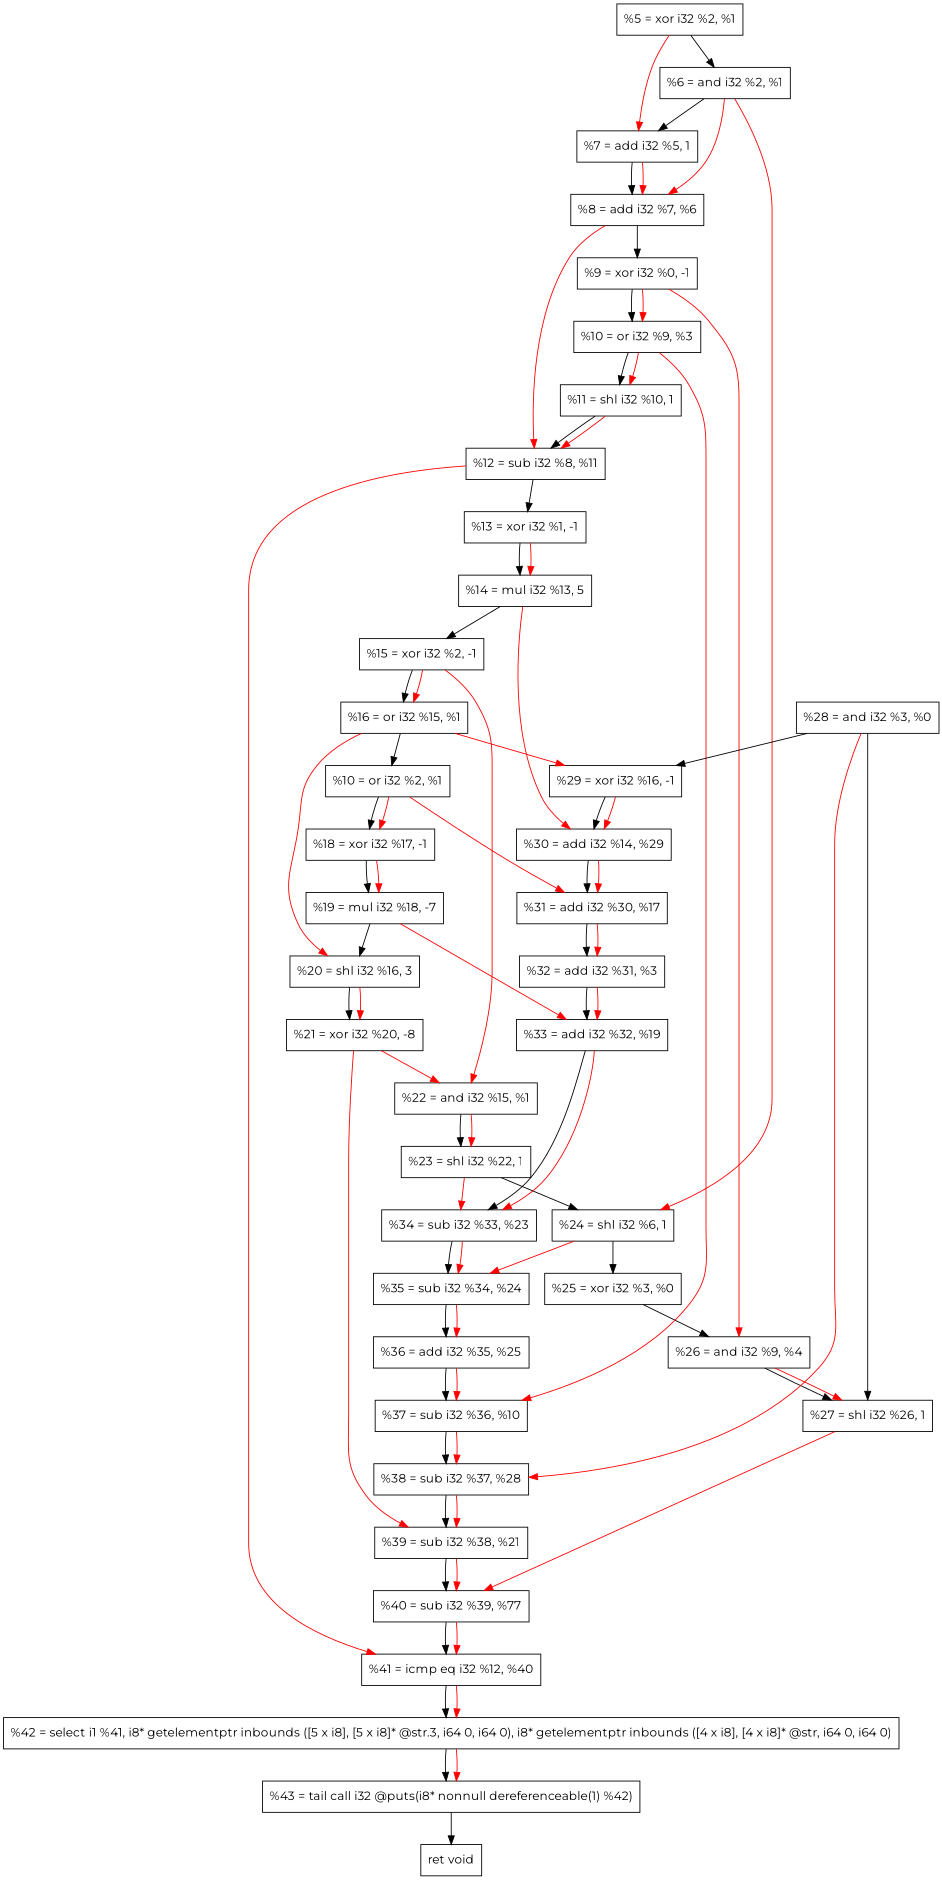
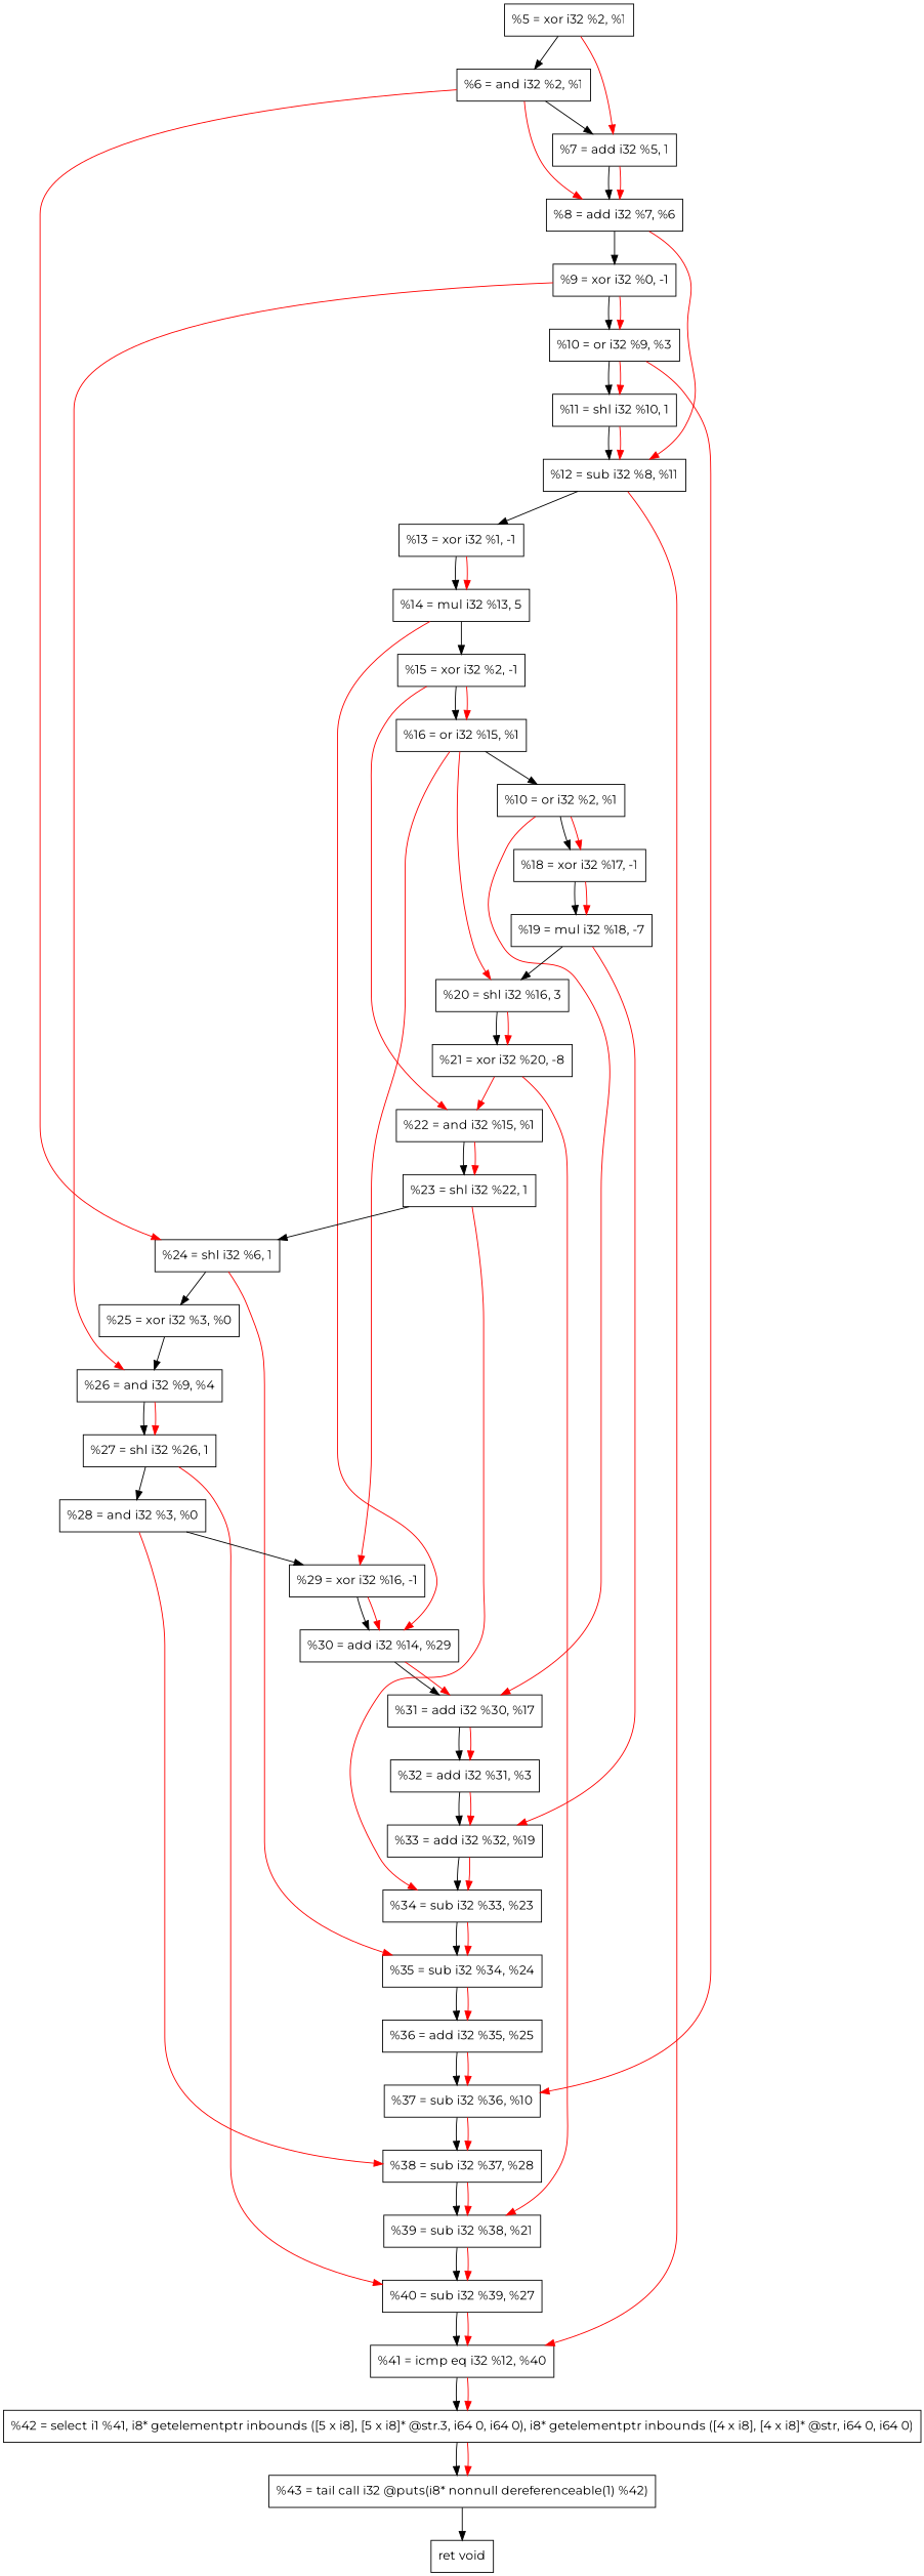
  digraph {
    fontname=Montserrat
    node [fontname=Montserrat shape=record]
    edge [fontname=Montserrat color=red]
    n1 [label="  %5 = xor i32 %2, %1"]
    n2 [label="  %6 = and i32 %2, %1"]
    n3 [label="  %7 = add i32 %5, 1"]
    n4 [label="  %8 = add i32 %7, %6"]
    n5 [label="  %24 = shl i32 %6, 1"]
    n6 [label="  %9 = xor i32 %0, -1"]
    n7 [label="  %12 = sub i32 %8, %11"]
    n8 [label="  %25 = xor i32 %3, %0"]
    n9 [label="  %35 = sub i32 %34, %24"]
    n10 [label="  %10 = or i32 %9, %3"]
    n11 [label="%26 = and i32 %9, %4"]
    n12 [label="  %13 = xor i32 %1, -1"]
    n13 [label="  %41 = icmp eq i32 %12, %40"]
    n14 [label="  %11 = shl i32 %10, 1"]
    n15 [label="  %37 = sub i32 %36, %10"]
    n16 [label="  %27 = shl i32 %26, 1"]
    n17 [label="  %38 = sub i32 %37, %28"]
    n18 [label="  %14 = mul i32 %13, 5"]
    n19 [label="  %42 = select i1 %41, i8* getelementptr inbounds ([5 x i8], [5 x i8]* @str.3, i64 0, i64 0), i8* getelementptr inbounds ([4 x i8], [4 x i8]* @str, i64 0, i64 0)"]
    n20 [label="  %15 = xor i32 %2, -1"]
    n21 [label="  %30 = add i32 %14, %29"]
    n22 [label="  %16 = or i32 %15, %1"]
    n23 [label="  %22 = and i32 %15, %1"]
    n24 [label="  %31 = add i32 %30, %17"]
    n25 [label="%10 = or i32 %2, %1"]
    n26 [label="  %20 = shl i32 %16, 3"]
    n27 [label="  %29 = xor i32 %16, -1"]
    n28 [label="  %23 = shl i32 %22, 1"]
    n29 [label="  %18 = xor i32 %17, -1"]
    n30 [label="  %21 = xor i32 %20, -8"]
    n31 [label="  %19 = mul i32 %18, -7"]
    n32 [label="  %32 = add i32 %31, %3"]
    n33 [label="  %33 = add i32 %32, %19"]
    n34 [label="  %34 = sub i32 %33, %23"]
    n35 [label="  %39 = sub i32 %38, %21"]
-   n36 [label="%40 = sub i32 %39, %77"]
+   n36 [label="  %40 = sub i32 %39, %27"]
    n37 [label="  %36 = add i32 %35, %25"]
    n38 [label="  %28 = and i32 %3, %0"]
    n39 [label="  %43 = tail call i32 @puts(i8* nonnull dereferenceable(1) %42)"]
    n40 [label="  ret void"]
    n1 -> n2 [color=""]
    n1 -> n3
    n2 -> n3 [color=""]
    n2 -> n4
    n2 -> n5
    n3 -> n4 [color=""]
    n3 -> n4
    n4 -> n6 [color=""]
    n4 -> n7
    n5 -> n8 [color=""]
    n5 -> n9
    n6 -> n10 [color=""]
    n6 -> n10
    n6 -> n11
    n7 -> n12 [color=""]
    n7 -> n13
    n8 -> n11 [color=""]
    n9 -> n37 [color=""]
    n9 -> n37
    n10 -> n14 [color=""]
    n10 -> n14
    n10 -> n15
    n11 -> n16 [color=""]
    n11 -> n16
    n12 -> n18 [color=""]
    n12 -> n18
    n13 -> n19 [color=""]
    n13 -> n19
    n14 -> n7 [color=""]
    n14 -> n7
    n15 -> n17 [color=""]
    n15 -> n17
    n16 -> n36
-   n38 -> n16 [color=""]
+   n16 -> n38 [color=""]
    n17 -> n35 [color=""]
    n17 -> n35
    n18 -> n20 [color=""]
    n18 -> n21
    n19 -> n39 [color=""]
    n19 -> n39
    n20 -> n22 [color=""]
    n20 -> n22
    n20 -> n23
    n21 -> n24 [color=""]
    n21 -> n24
    n22 -> n25 [color=""]
    n22 -> n26
    n22 -> n27
    n23 -> n28 [color=""]
    n23 -> n28
    n24 -> n32 [color=""]
    n24 -> n32
    n25 -> n24
    n25 -> n29 [color=""]
    n25 -> n29
    n26 -> n30 [color=""]
    n26 -> n30
    n27 -> n21 [color=""]
    n27 -> n21
    n28 -> n5 [color=""]
    n28 -> n34
    n29 -> n31 [color=""]
    n29 -> n31
    n30 -> n23
    n30 -> n35
    n31 -> n26 [color=""]
    n31 -> n33
    n32 -> n33 [color=""]
    n32 -> n33
    n33 -> n34 [color=""]
    n33 -> n34
    n34 -> n9 [color=""]
    n34 -> n9
    n35 -> n36 [color=""]
    n35 -> n36
    n36 -> n13 [color=""]
    n36 -> n13
    n37 -> n15 [color=""]
    n37 -> n15
    n38 -> n17
    n38 -> n27 [color=""]
    n39 -> n40 [color=""]
  }
